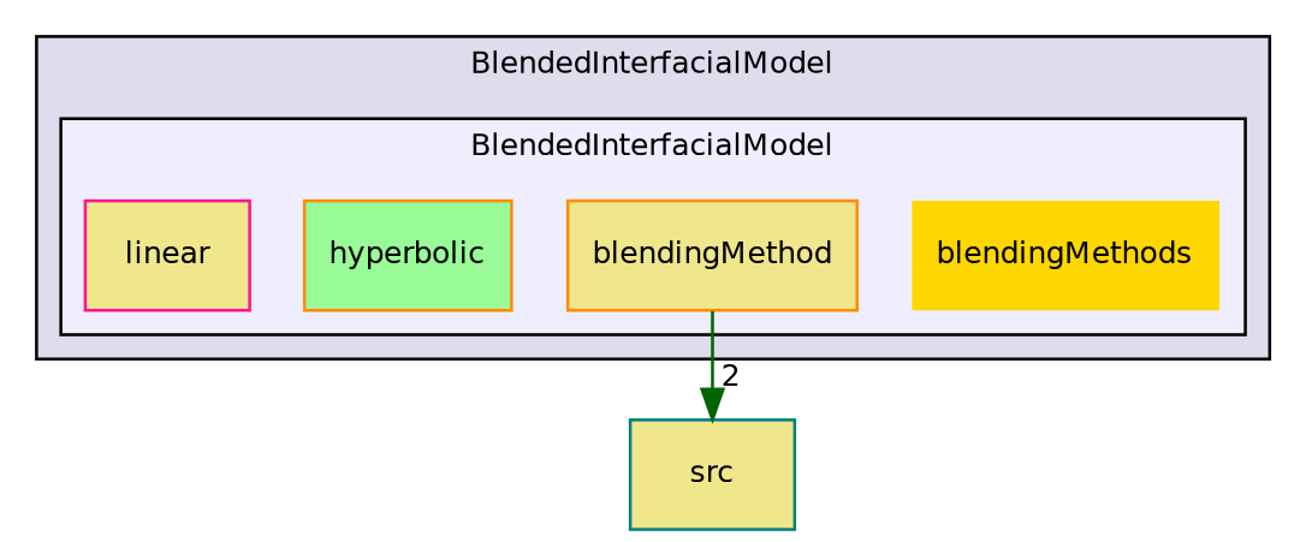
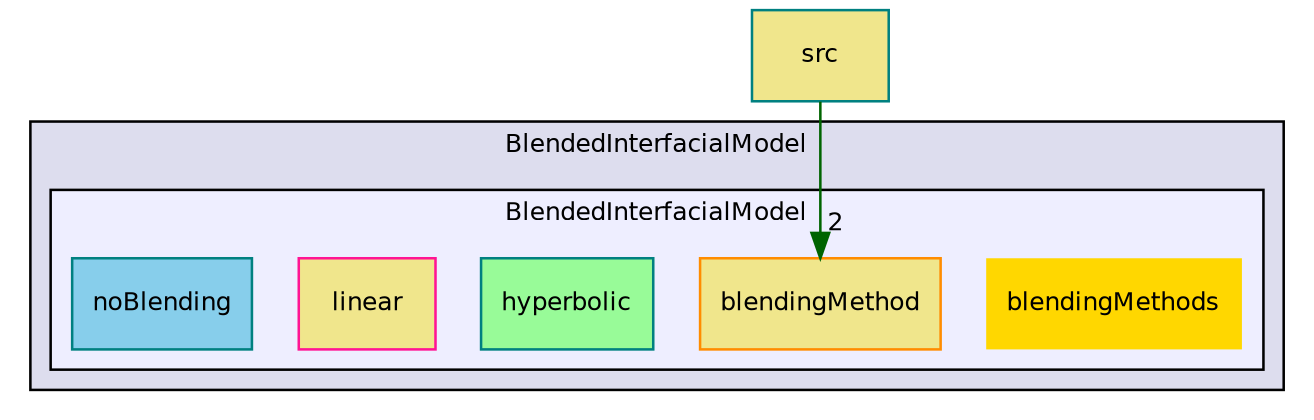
  digraph {
    compound=true
    node [fontname=Helvetica fontsize=10 shape=box style=filled fillcolor=khaki color=teal]
    n1 [label=blendingMethods shape=plaintext fillcolor=gold color=darkorange]
    n2 [color=darkorange label=blendingMethod]
-   n3 [color=darkorange fillcolor=palegreen label=hyperbolic]
+   n3 [fillcolor=palegreen label=hyperbolic]
    n4 [color=deeppink label=linear]
+   n5 [fillcolor=skyblue label=noBlending]
    n6 [label=src]
    subgraph cluster_1 {
      bgcolor="#ddddee"
      fontname=Helvetica
      fontsize=10
      label=BlendedInterfacialModel
      pencolor=black
      subgraph cluster_2 {
        bgcolor="#eeeeff"
        fontname=Helvetica
        fontsize=10
        pencolor=black
        n1
        n2
        n3
        n4
+       n5
      }
    }
-   n2 -> n6 [headlabel=2 labeldistance=1.5 labelfontname=Helvetica labelfontsize=10 color=darkgreen]
+   n6 -> n2 [headlabel=2 labeldistance=1.5 labelfontname=Helvetica labelfontsize=10 color=darkgreen]
  }
